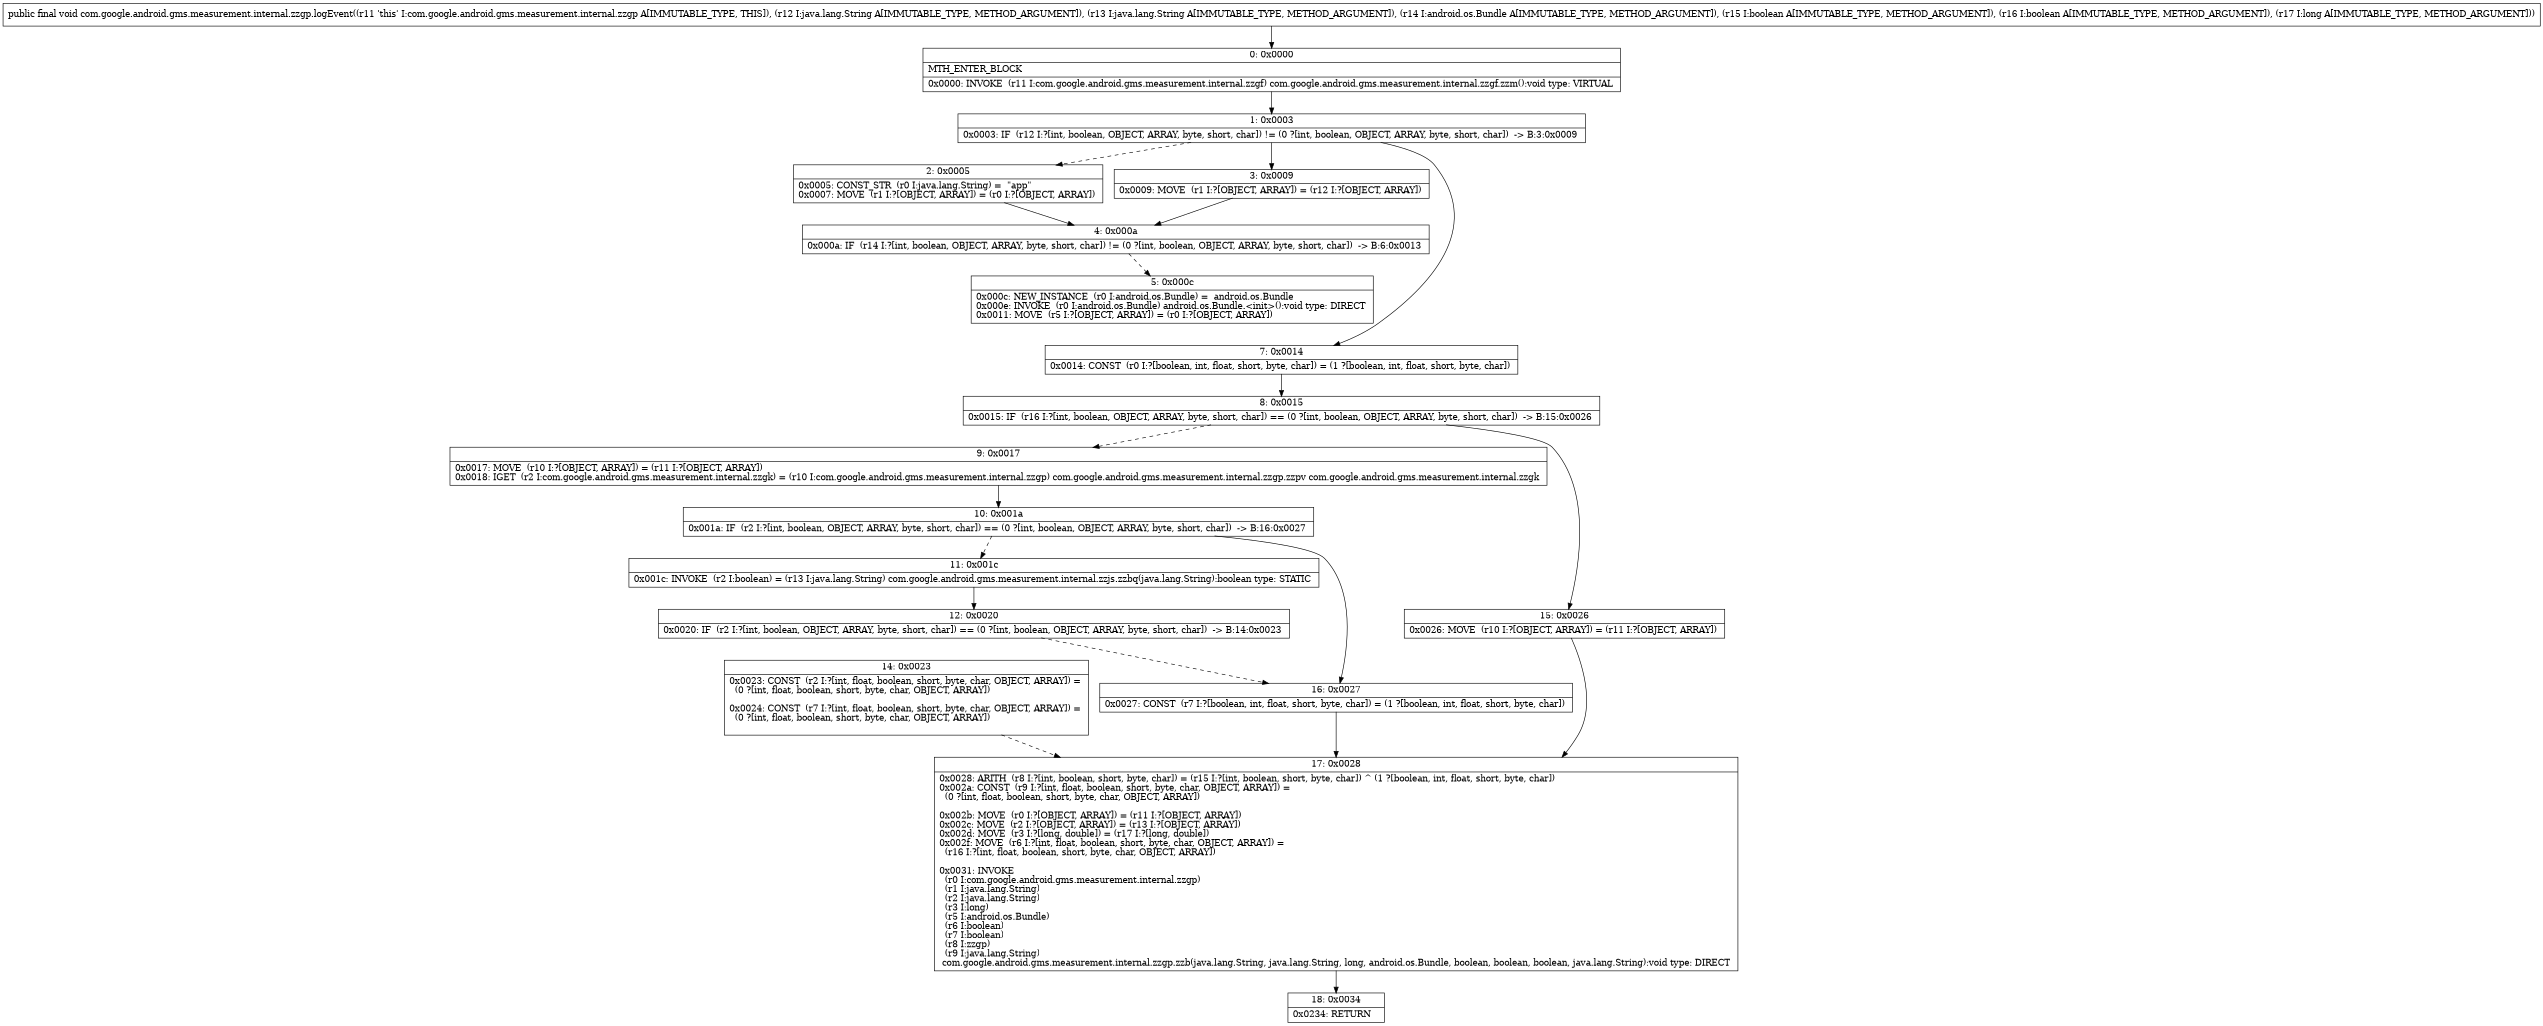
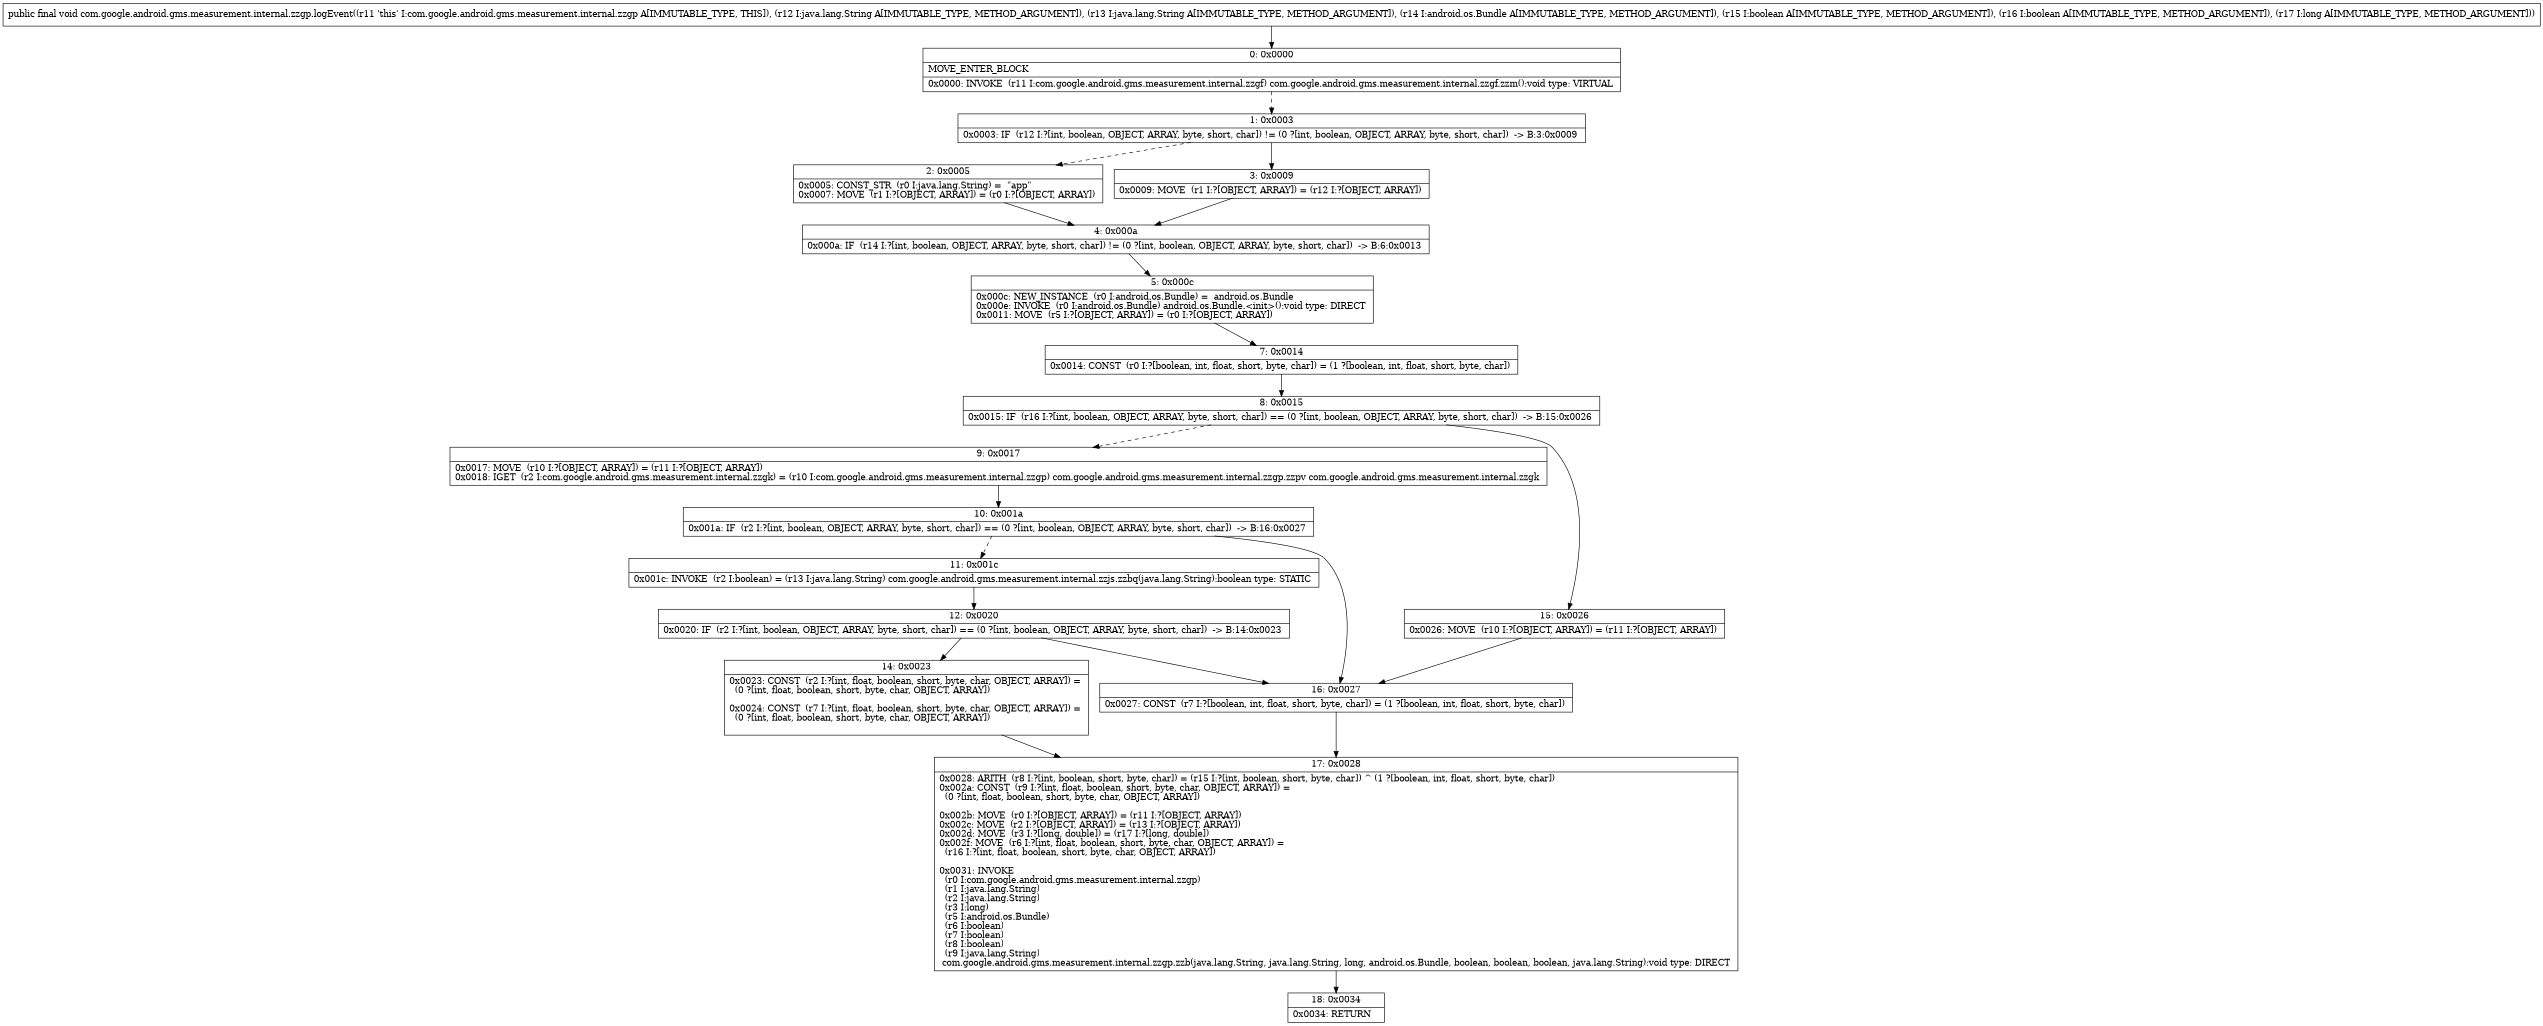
  digraph {
    node [shape=record]
-   n1 [label="{0\:\ 0x0000|MTH_ENTER_BLOCK\l|0x0000: INVOKE  (r11 I:com.google.android.gms.measurement.internal.zzgf) com.google.android.gms.measurement.internal.zzgf.zzm():void type: VIRTUAL \l}"]
+   n1 [label="{0\:\ 0x0000|MOVE_ENTER_BLOCK\l|0x0000: INVOKE  (r11 I:com.google.android.gms.measurement.internal.zzgf) com.google.android.gms.measurement.internal.zzgf.zzm():void type: VIRTUAL \l}"]
    n2 [label="{1\:\ 0x0003|0x0003: IF  (r12 I:?[int, boolean, OBJECT, ARRAY, byte, short, char]) != (0 ?[int, boolean, OBJECT, ARRAY, byte, short, char])  \-\> B:3:0x0009 \l}"]
    n3 [label="{2\:\ 0x0005|0x0005: CONST_STR  (r0 I:java.lang.String) =  \"app\" \l0x0007: MOVE  (r1 I:?[OBJECT, ARRAY]) = (r0 I:?[OBJECT, ARRAY]) \l}"]
    n4 [label="{3\:\ 0x0009|0x0009: MOVE  (r1 I:?[OBJECT, ARRAY]) = (r12 I:?[OBJECT, ARRAY]) \l}"]
    n5 [label="{4\:\ 0x000a|0x000a: IF  (r14 I:?[int, boolean, OBJECT, ARRAY, byte, short, char]) != (0 ?[int, boolean, OBJECT, ARRAY, byte, short, char])  \-\> B:6:0x0013 \l}"]
    n6 [label="{5\:\ 0x000c|0x000c: NEW_INSTANCE  (r0 I:android.os.Bundle) =  android.os.Bundle \l0x000e: INVOKE  (r0 I:android.os.Bundle) android.os.Bundle.\<init\>():void type: DIRECT \l0x0011: MOVE  (r5 I:?[OBJECT, ARRAY]) = (r0 I:?[OBJECT, ARRAY]) \l}"]
    n7 [label="{7\:\ 0x0014|0x0014: CONST  (r0 I:?[boolean, int, float, short, byte, char]) = (1 ?[boolean, int, float, short, byte, char]) \l}"]
    n8 [label="{8\:\ 0x0015|0x0015: IF  (r16 I:?[int, boolean, OBJECT, ARRAY, byte, short, char]) == (0 ?[int, boolean, OBJECT, ARRAY, byte, short, char])  \-\> B:15:0x0026 \l}"]
    n9 [label="{9\:\ 0x0017|0x0017: MOVE  (r10 I:?[OBJECT, ARRAY]) = (r11 I:?[OBJECT, ARRAY]) \l0x0018: IGET  (r2 I:com.google.android.gms.measurement.internal.zzgk) = (r10 I:com.google.android.gms.measurement.internal.zzgp) com.google.android.gms.measurement.internal.zzgp.zzpv com.google.android.gms.measurement.internal.zzgk \l}"]
    n10 [label="{15\:\ 0x0026|0x0026: MOVE  (r10 I:?[OBJECT, ARRAY]) = (r11 I:?[OBJECT, ARRAY]) \l}"]
    n11 [label="{10\:\ 0x001a|0x001a: IF  (r2 I:?[int, boolean, OBJECT, ARRAY, byte, short, char]) == (0 ?[int, boolean, OBJECT, ARRAY, byte, short, char])  \-\> B:16:0x0027 \l}"]
    n12 [label="{16\:\ 0x0027|0x0027: CONST  (r7 I:?[boolean, int, float, short, byte, char]) = (1 ?[boolean, int, float, short, byte, char]) \l}"]
    n13 [label="{11\:\ 0x001c|0x001c: INVOKE  (r2 I:boolean) = (r13 I:java.lang.String) com.google.android.gms.measurement.internal.zzjs.zzbq(java.lang.String):boolean type: STATIC \l}"]
    n14 [label="{12\:\ 0x0020|0x0020: IF  (r2 I:?[int, boolean, OBJECT, ARRAY, byte, short, char]) == (0 ?[int, boolean, OBJECT, ARRAY, byte, short, char])  \-\> B:14:0x0023 \l}"]
-   n15 [label="{17\:\ 0x0028|0x0028: ARITH  (r8 I:?[int, boolean, short, byte, char]) = (r15 I:?[int, boolean, short, byte, char]) ^ (1 ?[boolean, int, float, short, byte, char]) \l0x002a: CONST  (r9 I:?[int, float, boolean, short, byte, char, OBJECT, ARRAY]) = \l  (0 ?[int, float, boolean, short, byte, char, OBJECT, ARRAY])\l \l0x002b: MOVE  (r0 I:?[OBJECT, ARRAY]) = (r11 I:?[OBJECT, ARRAY]) \l0x002c: MOVE  (r2 I:?[OBJECT, ARRAY]) = (r13 I:?[OBJECT, ARRAY]) \l0x002d: MOVE  (r3 I:?[long, double]) = (r17 I:?[long, double]) \l0x002f: MOVE  (r6 I:?[int, float, boolean, short, byte, char, OBJECT, ARRAY]) = \l  (r16 I:?[int, float, boolean, short, byte, char, OBJECT, ARRAY])\l \l0x0031: INVOKE  \l  (r0 I:com.google.android.gms.measurement.internal.zzgp)\l  (r1 I:java.lang.String)\l  (r2 I:java.lang.String)\l  (r3 I:long)\l  (r5 I:android.os.Bundle)\l  (r6 I:boolean)\l  (r7 I:boolean)\l  (r8 I:zzgp)\l  (r9 I:java.lang.String)\l com.google.android.gms.measurement.internal.zzgp.zzb(java.lang.String, java.lang.String, long, android.os.Bundle, boolean, boolean, boolean, java.lang.String):void type: DIRECT \l}"]
+   n15 [label="{17\:\ 0x0028|0x0028: ARITH  (r8 I:?[int, boolean, short, byte, char]) = (r15 I:?[int, boolean, short, byte, char]) ^ (1 ?[boolean, int, float, short, byte, char]) \l0x002a: CONST  (r9 I:?[int, float, boolean, short, byte, char, OBJECT, ARRAY]) = \l  (0 ?[int, float, boolean, short, byte, char, OBJECT, ARRAY])\l \l0x002b: MOVE  (r0 I:?[OBJECT, ARRAY]) = (r11 I:?[OBJECT, ARRAY]) \l0x002c: MOVE  (r2 I:?[OBJECT, ARRAY]) = (r13 I:?[OBJECT, ARRAY]) \l0x002d: MOVE  (r3 I:?[long, double]) = (r17 I:?[long, double]) \l0x002f: MOVE  (r6 I:?[int, float, boolean, short, byte, char, OBJECT, ARRAY]) = \l  (r16 I:?[int, float, boolean, short, byte, char, OBJECT, ARRAY])\l \l0x0031: INVOKE  \l  (r0 I:com.google.android.gms.measurement.internal.zzgp)\l  (r1 I:java.lang.String)\l  (r2 I:java.lang.String)\l  (r3 I:long)\l  (r5 I:android.os.Bundle)\l  (r6 I:boolean)\l  (r7 I:boolean)\l  (r8 I:boolean)\l  (r9 I:java.lang.String)\l com.google.android.gms.measurement.internal.zzgp.zzb(java.lang.String, java.lang.String, long, android.os.Bundle, boolean, boolean, boolean, java.lang.String):void type: DIRECT \l}"]
    n16 [label="{14\:\ 0x0023|0x0023: CONST  (r2 I:?[int, float, boolean, short, byte, char, OBJECT, ARRAY]) = \l  (0 ?[int, float, boolean, short, byte, char, OBJECT, ARRAY])\l \l0x0024: CONST  (r7 I:?[int, float, boolean, short, byte, char, OBJECT, ARRAY]) = \l  (0 ?[int, float, boolean, short, byte, char, OBJECT, ARRAY])\l \l}"]
-   n17 [label="{18\:\ 0x0034|0x0234: RETURN   \l}"]
+   n17 [label="{18\:\ 0x0034|0x0034: RETURN   \l}"]
    n18 [label="{public final void com.google.android.gms.measurement.internal.zzgp.logEvent((r11 'this' I:com.google.android.gms.measurement.internal.zzgp A[IMMUTABLE_TYPE, THIS]), (r12 I:java.lang.String A[IMMUTABLE_TYPE, METHOD_ARGUMENT]), (r13 I:java.lang.String A[IMMUTABLE_TYPE, METHOD_ARGUMENT]), (r14 I:android.os.Bundle A[IMMUTABLE_TYPE, METHOD_ARGUMENT]), (r15 I:boolean A[IMMUTABLE_TYPE, METHOD_ARGUMENT]), (r16 I:boolean A[IMMUTABLE_TYPE, METHOD_ARGUMENT]), (r17 I:long A[IMMUTABLE_TYPE, METHOD_ARGUMENT])) }"]
-   n1 -> n2
+   n1 -> n2 [style=dashed]
    n2 -> n3 [style=dashed]
    n2 -> n4
    n3 -> n5
    n4 -> n5
-   n5 -> n6 [style=dashed]
-   n2 -> n7
+   n5 -> n6 [style=solid]
+   n6 -> n7
    n7 -> n8
    n8 -> n9 [style=dashed]
    n8 -> n10
    n9 -> n11
-   n10 -> n15
+   n10 -> n12
    n11 -> n12
    n11 -> n13 [style=dashed]
    n12 -> n15
    n13 -> n14
-   n14 -> n12 [style=dashed]
+   n14 -> n12 [style=solid]
+   n14 -> n16
    n15 -> n17
-   n16 -> n15 [style=dashed]
+   n16 -> n15
    n18 -> n1
  }
